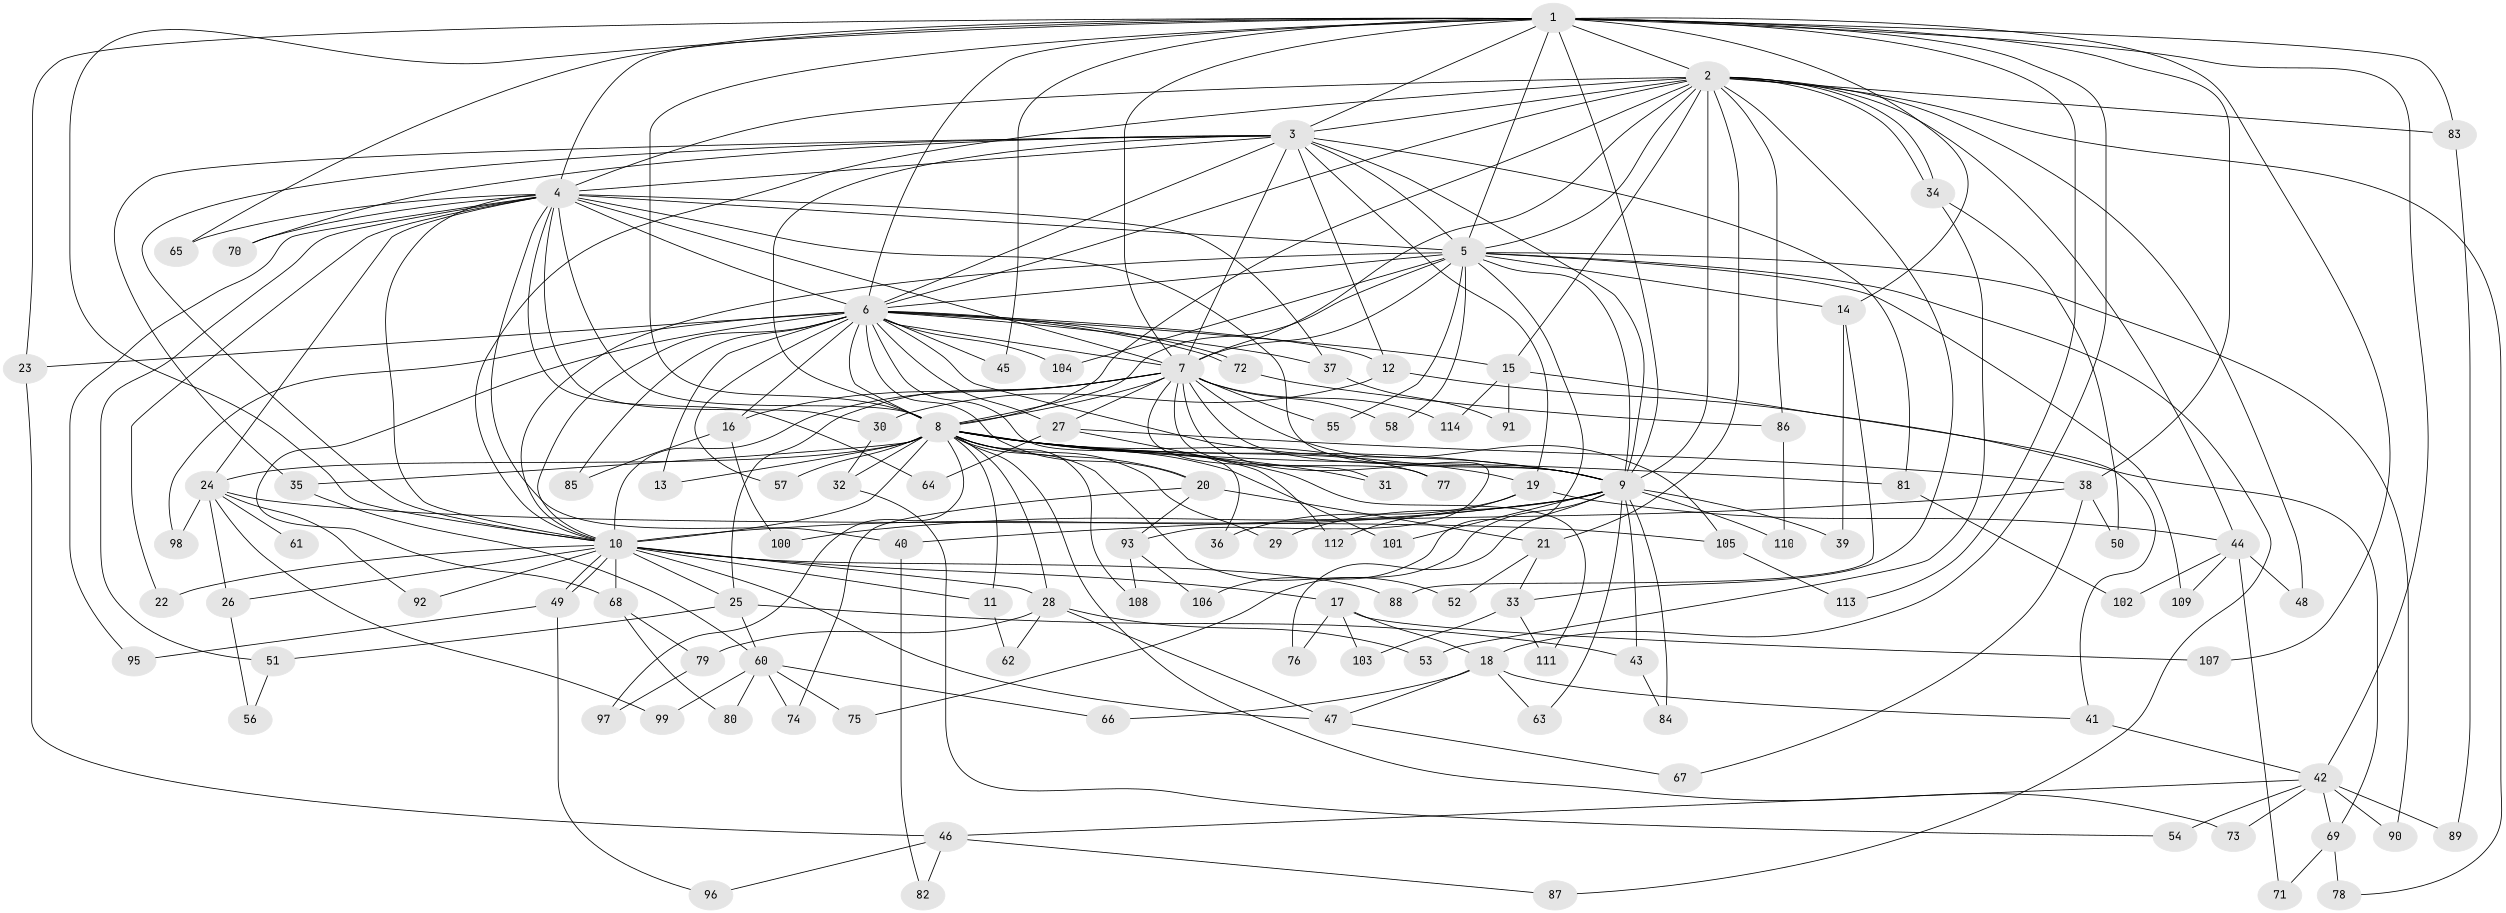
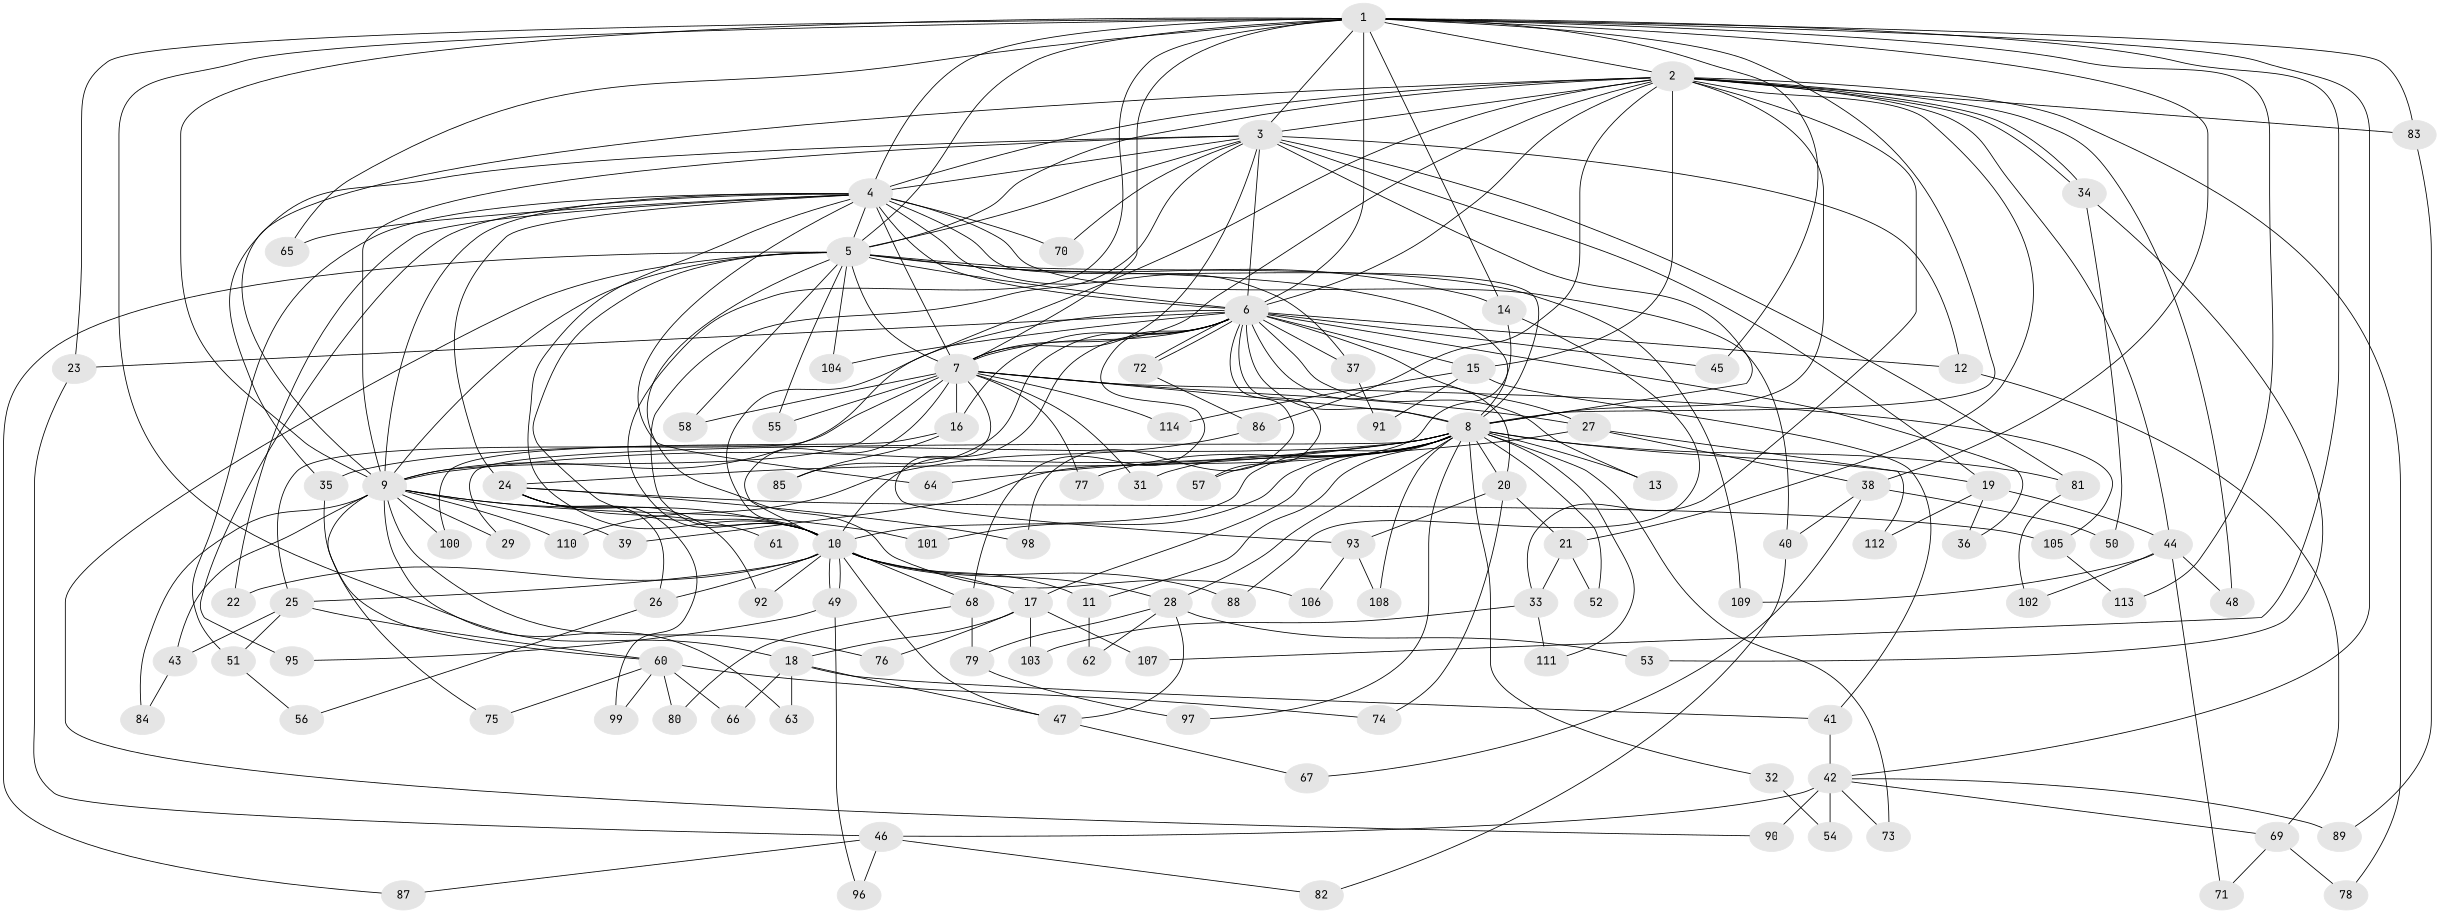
  graph {
    fontname="JetBrains Mono"
    node [color=gray90 fontname="JetBrains Mono" style=filled]
    edge [fontname="JetBrains Mono"]
    1
    2
    3
    4
    5
    6
    7
    8
    9
    10
    14
    18
    23
    38
    42
    45
    65
    83
    107
    113
    15
    21
    33
    34
    44
    48
    78
    86
    12
    19
    35
    70
    81
    22
    24
-   30
    37
    40
    51
    64
    95
    55
    58
    87
    90
    104
    106
    109
    13
    16
    20
    27
    36
    57
    68
    72
    85
    98
    25
    31
    77
    93
    105
    114
    11
    17
    28
    29
    32
    52
    73
    97
    101
    108
    111
    39
    43
    63
    75
    76
    84
    100
    110
    26
    47
    49
    88
    92
    41
    66
    46
    50
    67
    69
    54
    89
    91
    103
    53
    71
    102
    112
    60
    61
    99
    82
    56
    74
    79
    80
    62
    96
    1 -- 2
    1 -- 3
    1 -- 4
    1 -- 5
    1 -- 6
    1 -- 7
    1 -- 8
    1 -- 9
    1 -- 10
    1 -- 14
    1 -- 18
    1 -- 23
    1 -- 38
    1 -- 42
    1 -- 45
    1 -- 65
    1 -- 83
    1 -- 107
    1 -- 113
    2 -- 3
    2 -- 4
    2 -- 5
    2 -- 6
    2 -- 7
    2 -- 8
    2 -- 9
    2 -- 10
    2 -- 83
    2 -- 15
    2 -- 21
    2 -- 33
    2 -- 34
    2 -- 34
    2 -- 44
    2 -- 48
    2 -- 78
    2 -- 86
    3 -- 4
    3 -- 5
    3 -- 6
    3 -- 7
    3 -- 8
    3 -- 9
    3 -- 10
    3 -- 12
    3 -- 19
    3 -- 35
    3 -- 70
    3 -- 81
    4 -- 5
    4 -- 6
    4 -- 7
    4 -- 8
    4 -- 9
    4 -- 10
    4 -- 65
    4 -- 70
    4 -- 22
    4 -- 24
-   4 -- 30
    4 -- 37
    4 -- 40
    4 -- 51
    4 -- 64
    4 -- 95
    5 -- 6
    5 -- 7
    5 -- 8
    5 -- 9
    5 -- 10
    5 -- 14
    5 -- 55
    5 -- 58
    5 -- 87
    5 -- 90
    5 -- 104
    5 -- 106
    5 -- 109
    6 -- 7
    6 -- 8
    6 -- 9
    6 -- 10
    6 -- 23
    6 -- 45
    6 -- 15
    6 -- 12
    6 -- 37
    6 -- 104
    6 -- 13
    6 -- 16
    6 -- 20
    6 -- 27
    6 -- 36
    6 -- 57
    6 -- 68
    6 -- 72
    6 -- 72
    6 -- 85
    6 -- 98
    7 -- 8
    7 -- 9
    7 -- 10
    7 -- 55
    7 -- 58
    7 -- 16
    7 -- 27
    7 -- 25
    7 -- 31
    7 -- 77
    7 -- 93
    7 -- 105
    7 -- 114
    8 -- 9
    8 -- 10
    8 -- 19
    8 -- 35
    8 -- 81
    8 -- 24
    8 -- 13
    8 -- 20
    8 -- 57
    8 -- 31
    8 -- 77
    8 -- 11
+   8 -- 17
    8 -- 28
    8 -- 29
    8 -- 32
    8 -- 52
    8 -- 73
    8 -- 97
    8 -- 101
    8 -- 108
    8 -- 111
    9 -- 10
    9 -- 29
    9 -- 101
    9 -- 39
    9 -- 43
    9 -- 63
    9 -- 75
    9 -- 76
    9 -- 84
    9 -- 100
    9 -- 110
    10 -- 22
    10 -- 68
    10 -- 25
    10 -- 11
    10 -- 17
    10 -- 28
    10 -- 26
    10 -- 47
    10 -- 49
    10 -- 49
    10 -- 88
    10 -- 92
    14 -- 39
    14 -- 88
    18 -- 63
    18 -- 47
    18 -- 41
    18 -- 66
    23 -- 46
    38 -- 40
    38 -- 50
    38 -- 67
    42 -- 90
    42 -- 73
    42 -- 46
    42 -- 69
    42 -- 54
    42 -- 89
    83 -- 89
    15 -- 114
    15 -- 41
    15 -- 91
    21 -- 33
    21 -- 52
    33 -- 111
    33 -- 103
    34 -- 50
    34 -- 53
    44 -- 48
    44 -- 109
    44 -- 71
    44 -- 102
    86 -- 110
-   12 -- 30
    12 -- 69
    19 -- 44
    19 -- 36
    19 -- 112
    35 -- 60
    81 -- 102
    24 -- 98
    24 -- 105
    24 -- 26
    24 -- 92
    24 -- 61
    24 -- 99
-   30 -- 32
    37 -- 91
    40 -- 82
    51 -- 56
    16 -- 85
    16 -- 100
    20 -- 21
    20 -- 93
    20 -- 74
    27 -- 38
    27 -- 64
    27 -- 112
    68 -- 79
    68 -- 80
    72 -- 86
    25 -- 51
    25 -- 43
    25 -- 60
    93 -- 106
    93 -- 108
    105 -- 113
    11 -- 62
    17 -- 18
    17 -- 107
    17 -- 76
    17 -- 103
    28 -- 47
    28 -- 53
    28 -- 79
    28 -- 62
    32 -- 54
    43 -- 84
    26 -- 56
    47 -- 67
    49 -- 95
    49 -- 96
    41 -- 42
    46 -- 87
    46 -- 82
    46 -- 96
    69 -- 78
    69 -- 71
    60 -- 75
    60 -- 66
    60 -- 99
    60 -- 74
    60 -- 80
    79 -- 97
  }
